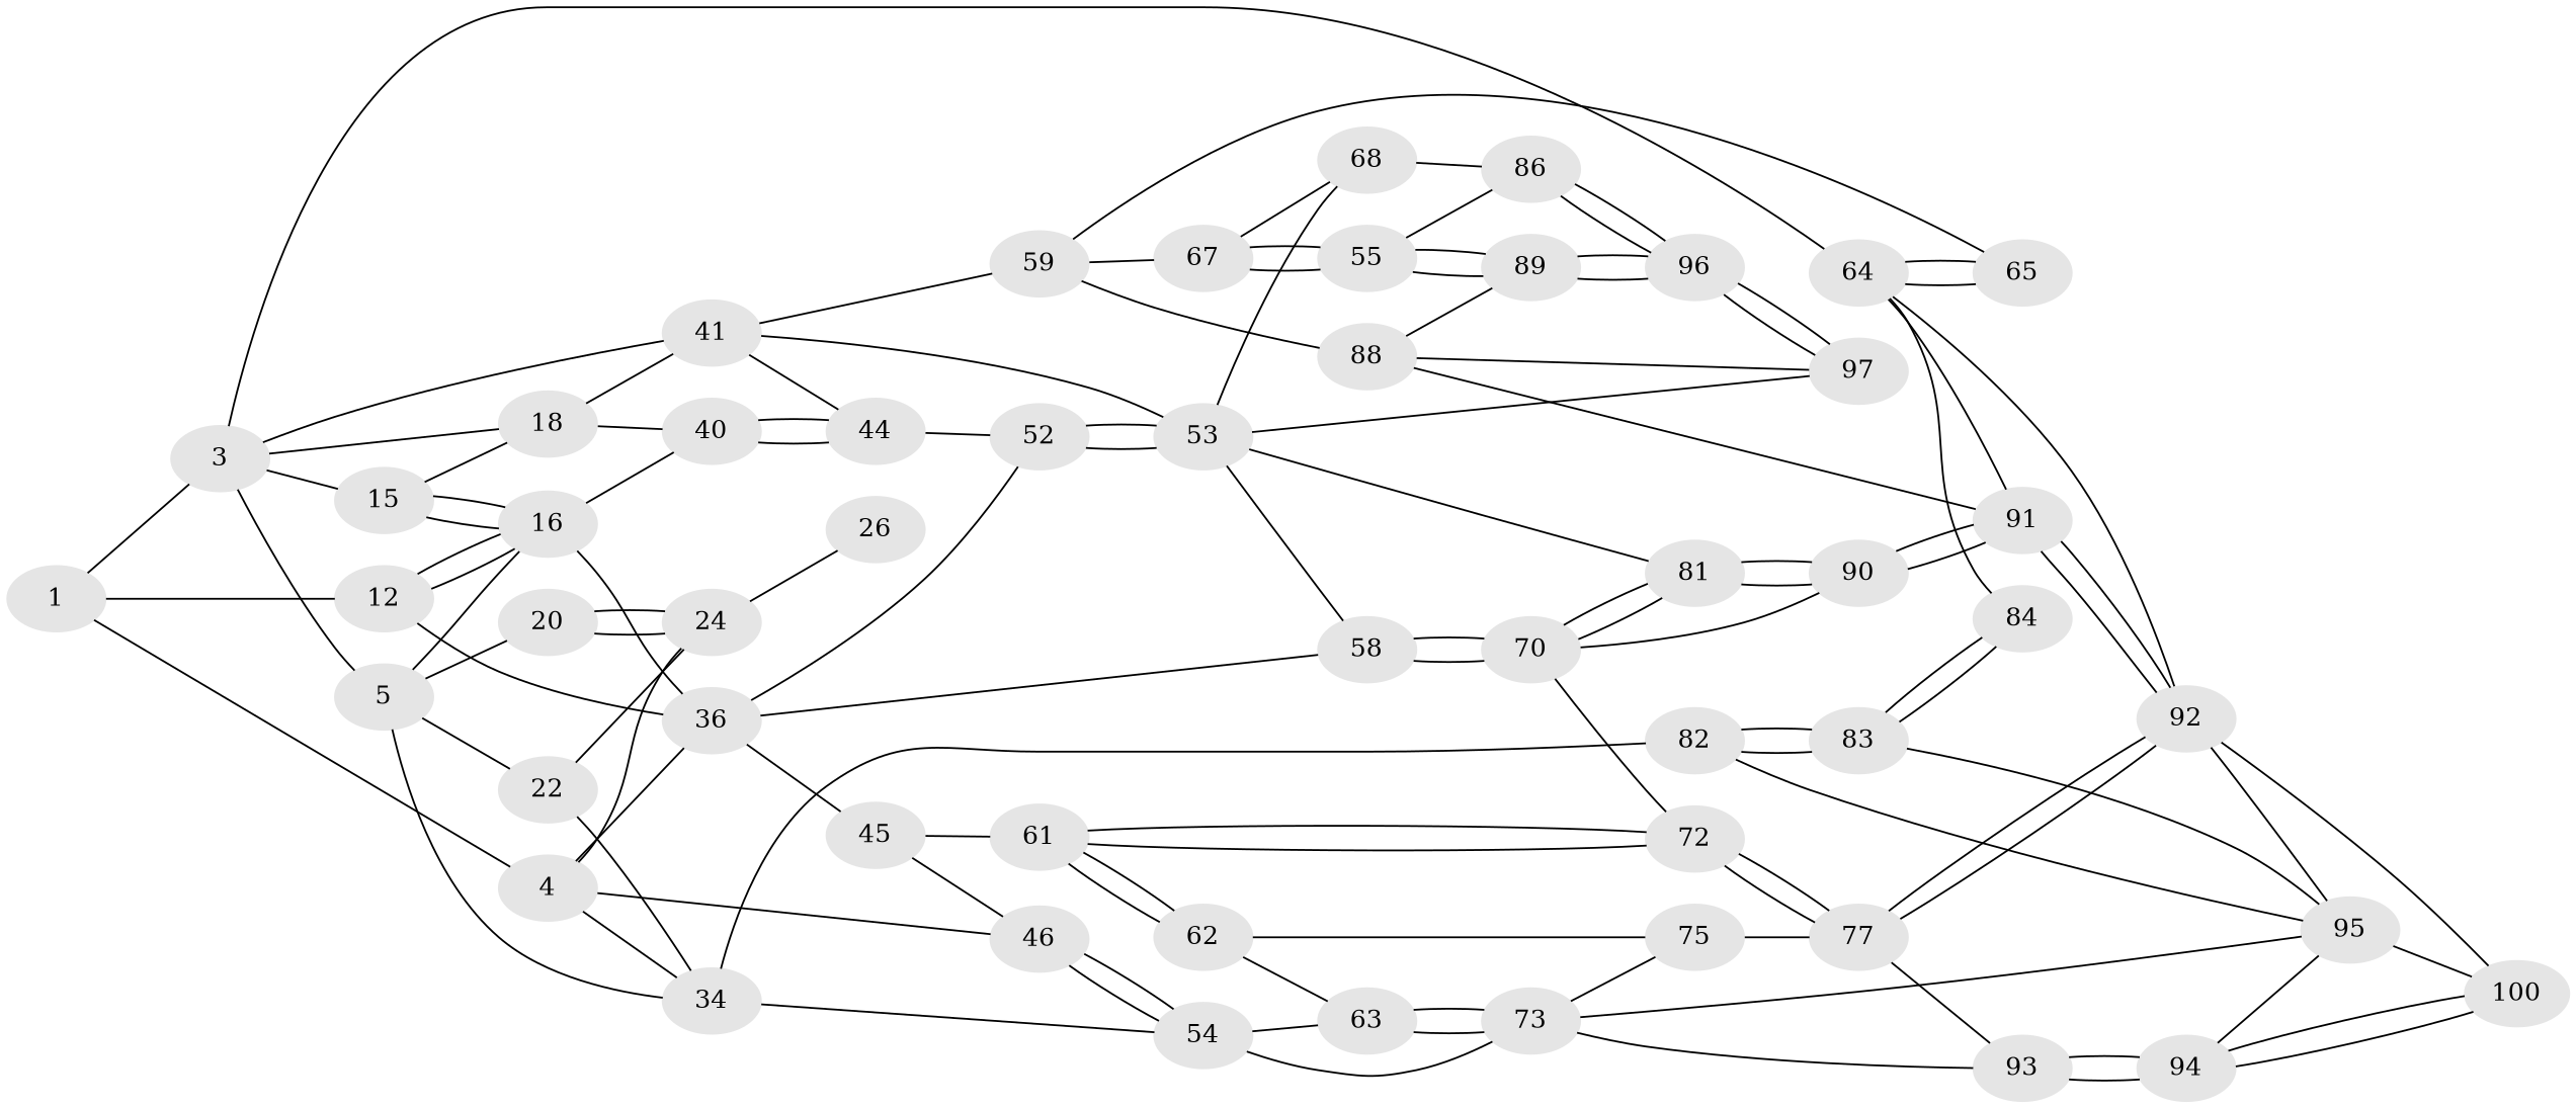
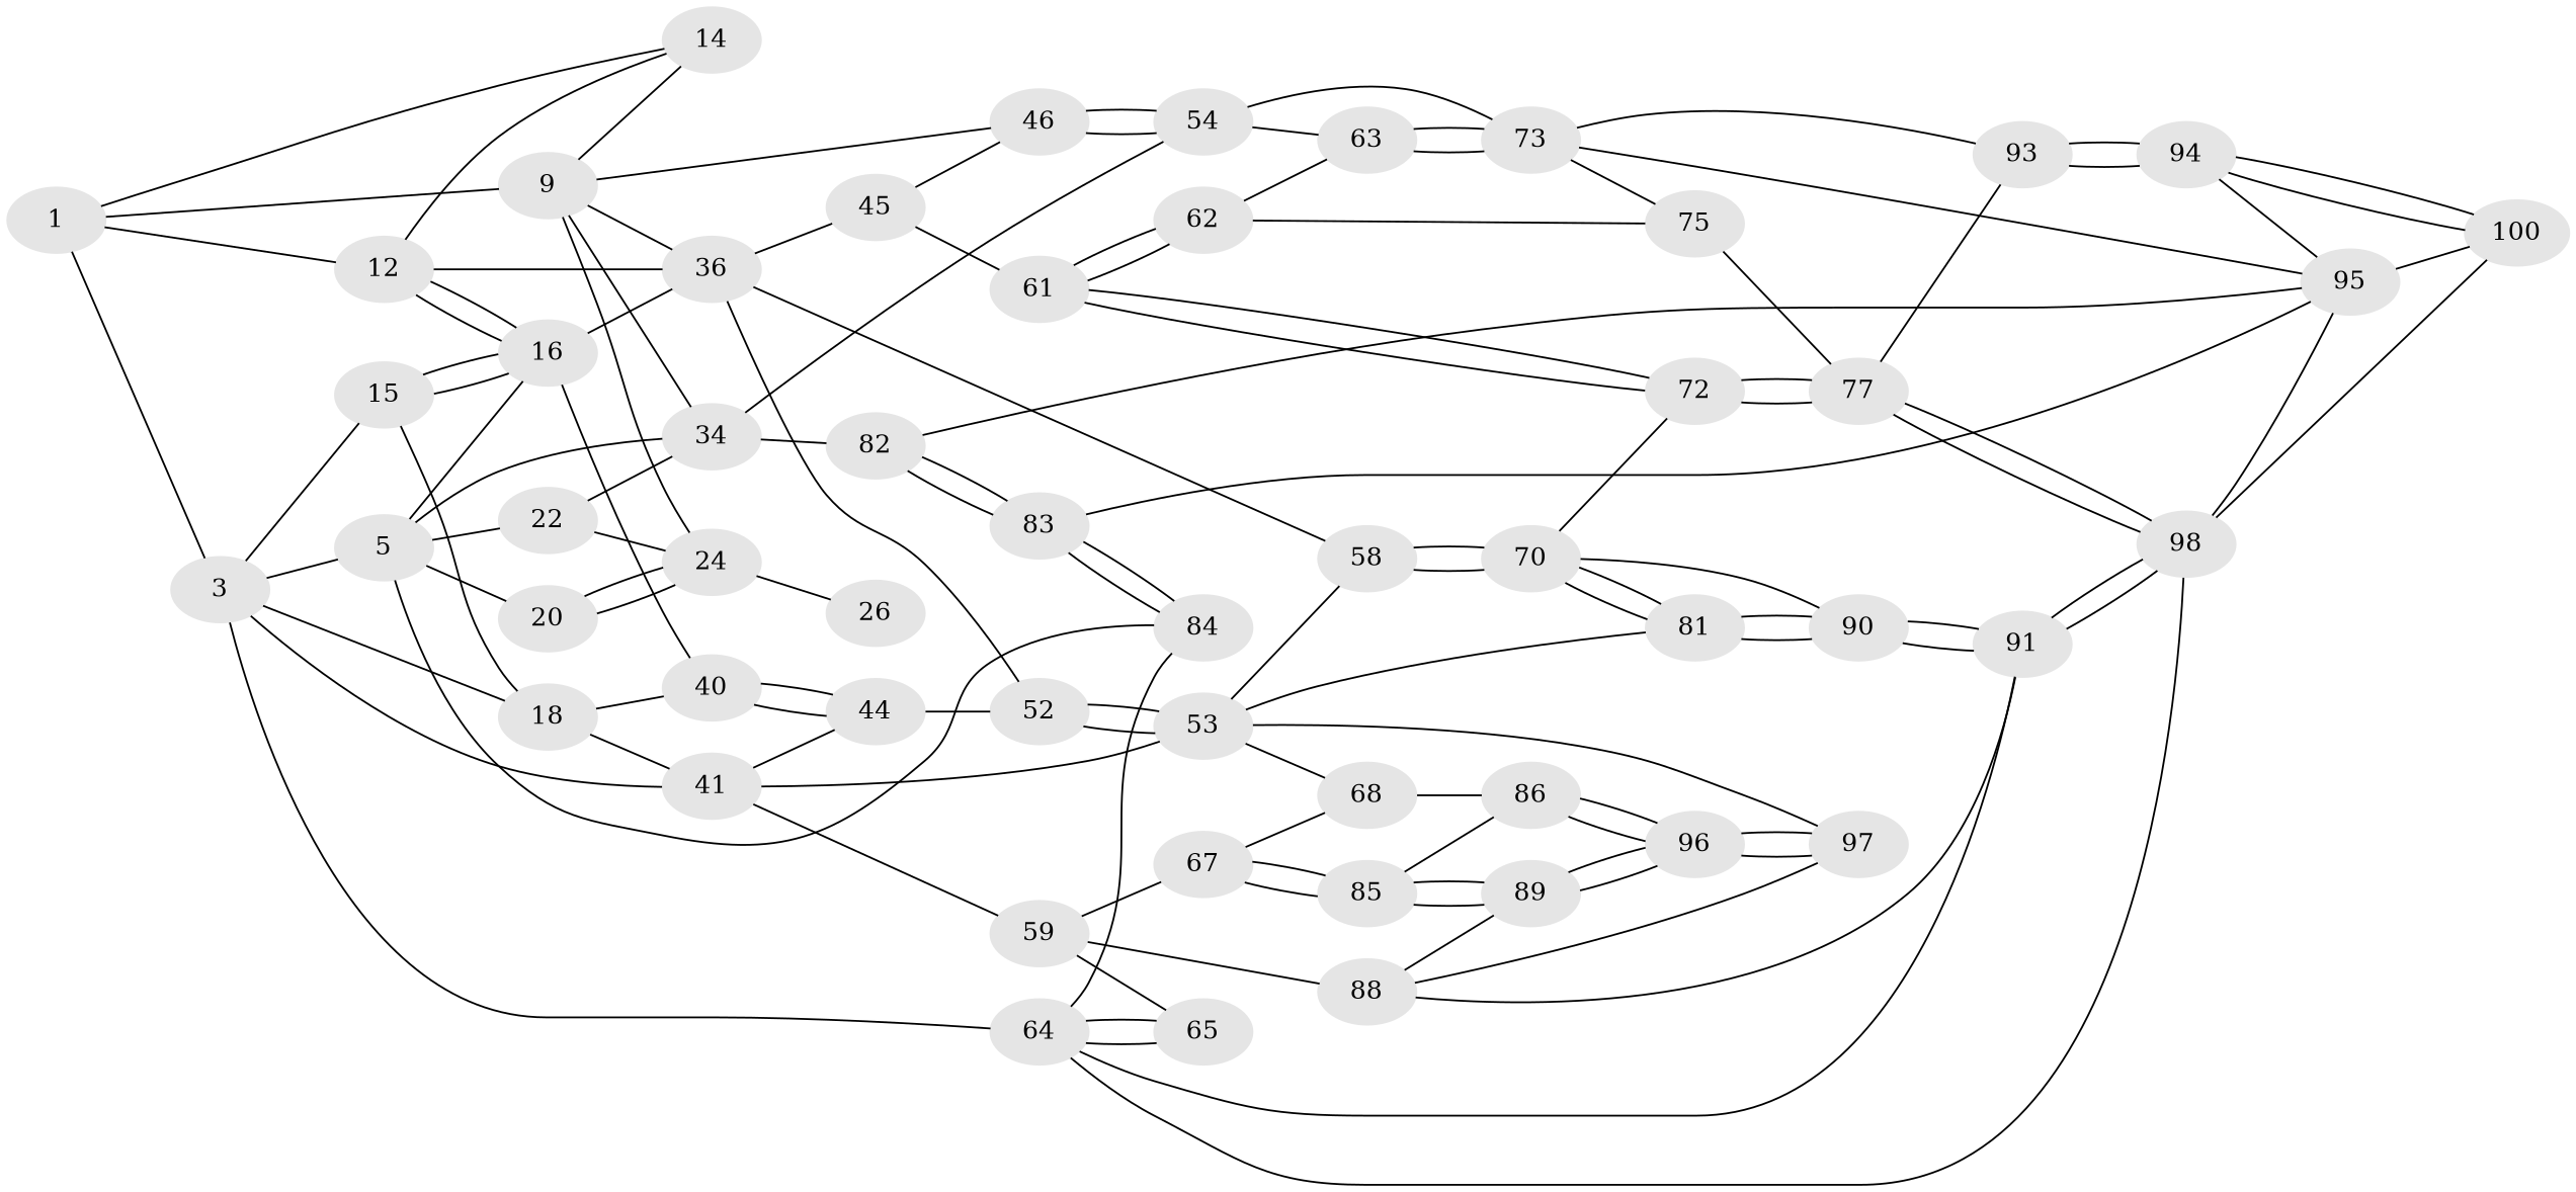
  graph {
    rankdir=LR
    node [color=gray90 style=filled]
    1 [super="+2+8"]
    3 [super="+4"]
-   9 [super="+35+10" label=4]
+   9 [super="+35+10"]
    12 [super="+13"]
+   14
    5 [super="+21+6"]
    15
    18 [super="+19"]
    41 [super="+47+42"]
    64 [super="+107"]
    34 [super="+48"]
    24 [super="+25"]
    36 [super="+39+37"]
    46
    16 [super="+38"]
    20
    22 [super="+23+29"]
    84
    40
    44
    53 [super="+57"]
    59 [super="+66+60"]
    65
    91 [super="+104"]
-   92 [super="+99"]
+   92 [super="+99" label=98]
    54 [super="+55"]
    82
    26 [super="+28+27"]
    45 [super="+51"]
    52
    58
    63
    73 [super="+74+76"]
    95 [super="+98"]
    83
    61
    70 [super="+71"]
    68 [super="+87"]
    81
    97
    67
    88 [super="+102"]
    62
    72
    86
    90
    75
    93
-   85 [label=55]
+   85
    89
    77 [super="+78"]
    100
    96
    94
    1 -- 3
    1 -- 9
    1 -- 12
+   1 -- 14
    3 -- 5
    3 -- 15
    3 -- 18
    3 -- 41
    3 -- 64
+   9 -- 14
    9 -- 34
    9 -- 24 [weight=2]
    9 -- 36
    9 -- 46
+   12 -- 14
    12 -- 36
    12 -- 16
    12 -- 16
    5 -- 34
    5 -- 16
    5 -- 20
    5 -- 22
+   5 -- 84
    15 -- 18
    15 -- 16
    15 -- 16
    18 -- 41
    18 -- 40
    41 -- 44
    41 -- 53
    41 -- 59 [weight=2]
    64 -- 84 [weight=2]
    64 -- 65
    64 -- 65
    64 -- 91
    64 -- 92
    34 -- 54
    34 -- 82
    24 -- 26
    36 -- 45 [weight=2]
    36 -- 52
    36 -- 58
    46 -- 54
    46 -- 54
    16 -- 36
    16 -- 40
    20 -- 24
    20 -- 24
    22 -- 34
    22 -- 24
    40 -- 44
    40 -- 44
    44 -- 52
    53 -- 58
    53 -- 68 [weight=2]
    53 -- 81
    53 -- 97
    59 -- 65
    59 -- 67
    59 -- 88
    91 -- 92
    91 -- 92
    92 -- 95
    92 -- 100
    54 -- 63
    54 -- 73
    82 -- 95
    82 -- 83
    82 -- 83
    45 -- 46
    45 -- 61
    52 -- 53
    52 -- 53
    58 -- 70
    58 -- 70
    63 -- 73
    63 -- 73
    73 -- 95
    73 -- 75
    73 -- 93
    95 -- 100
    83 -- 84
    83 -- 84
    83 -- 95
    61 -- 62
    61 -- 62
    61 -- 72
    61 -- 72
    70 -- 81
    70 -- 81
    70 -- 72
    70 -- 90
    68 -- 86
    81 -- 90
    81 -- 90
    67 -- 68
    67 -- 85
    67 -- 85
    88 -- 91
    88 -- 97
    88 -- 89
    62 -- 63
    62 -- 75
    72 -- 77
    72 -- 77
    86 -- 96
    86 -- 96
    90 -- 91
    90 -- 91
    75 -- 77
    93 -- 94
    93 -- 94
    85 -- 86
    85 -- 89
    85 -- 89
    89 -- 96
    89 -- 96
    77 -- 92
    77 -- 92
    77 -- 93
    96 -- 97
    96 -- 97
    94 -- 95
    94 -- 100
    94 -- 100
  }
